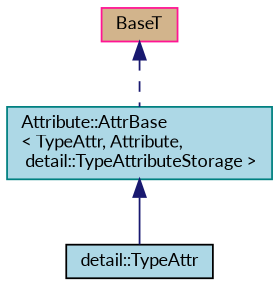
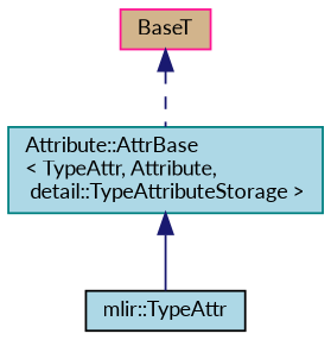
  digraph {
    fontname=Lato
    node [fillcolor=lightblue fontname=Lato fontsize=10 shape=record style=filled]
    edge [color=midnightblue dir=back fontname=Lato fontsize=10 labelfontname=Helvetica labelfontsize=10]
-   n1 [color=black fontcolor=black height=0.2 label="detail::TypeAttr" width=0.4]
+   n1 [color=black fontcolor=black height=0.2 label="mlir::TypeAttr" width=0.4]
    n2 [color=teal height=0.2 label="Attribute::AttrBase\l\< TypeAttr, Attribute,\l detail::TypeAttributeStorage \>" width=0.4]
    n3 [color=deeppink height=0.2 label=BaseT width=0.4 fillcolor=tan]
    n2 -> n1 [style=solid]
    n3 -> n2 [style=dashed]
  }
